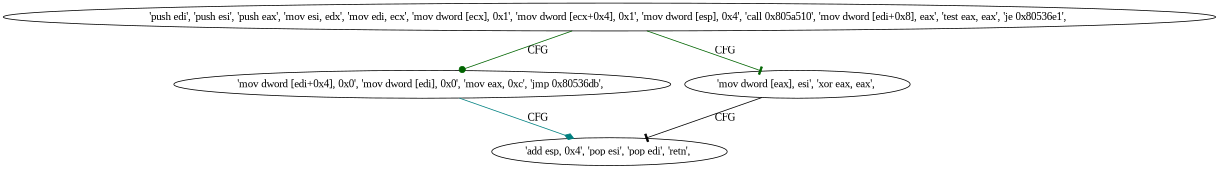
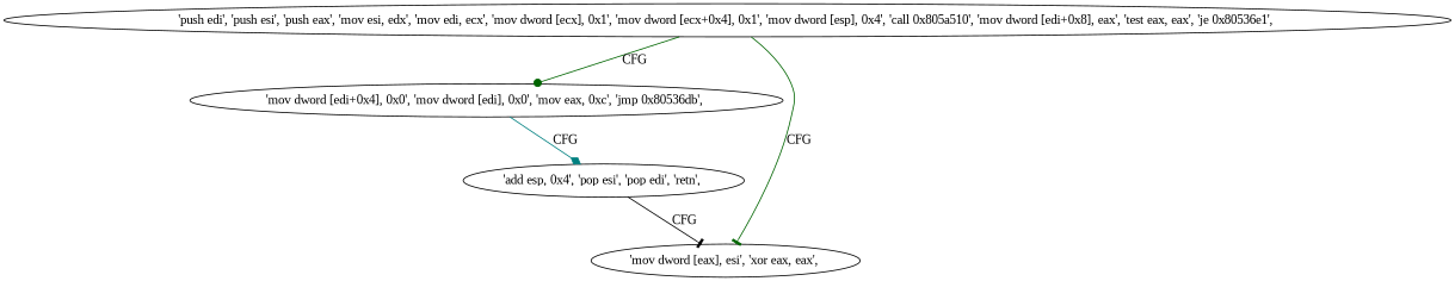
  digraph {
    fontname="Liberation Serif"
    node [fontname="Liberation Serif"]
    edge [color=darkgreen arrowhead=tee fontname="Liberation Serif"]
    n1 [label="'push edi', 'push esi', 'push eax', 'mov esi, edx', 'mov edi, ecx', 'mov dword [ecx], 0x1', 'mov dword [ecx+0x4], 0x1', 'mov dword [esp], 0x4', 'call 0x805a510', 'mov dword [edi+0x8], eax', 'test eax, eax', 'je 0x80536e1', "]
    n2 [label="'mov dword [edi+0x4], 0x0', 'mov dword [edi], 0x0', 'mov eax, 0xc', 'jmp 0x80536db', "]
    n3 [label="'mov dword [eax], esi', 'xor eax, eax', "]
    n4 [label="'add esp, 0x4', 'pop esi', 'pop edi', 'retn', "]
    n1 -> n2 [label=CFG arrowhead=dot]
    n1 -> n3 [label=CFG]
    n2 -> n4 [label=CFG color=teal arrowhead=diamond]
-   n3 -> n4 [label=CFG color=black]
+   n4 -> n3 [label=CFG color=black]
  }
